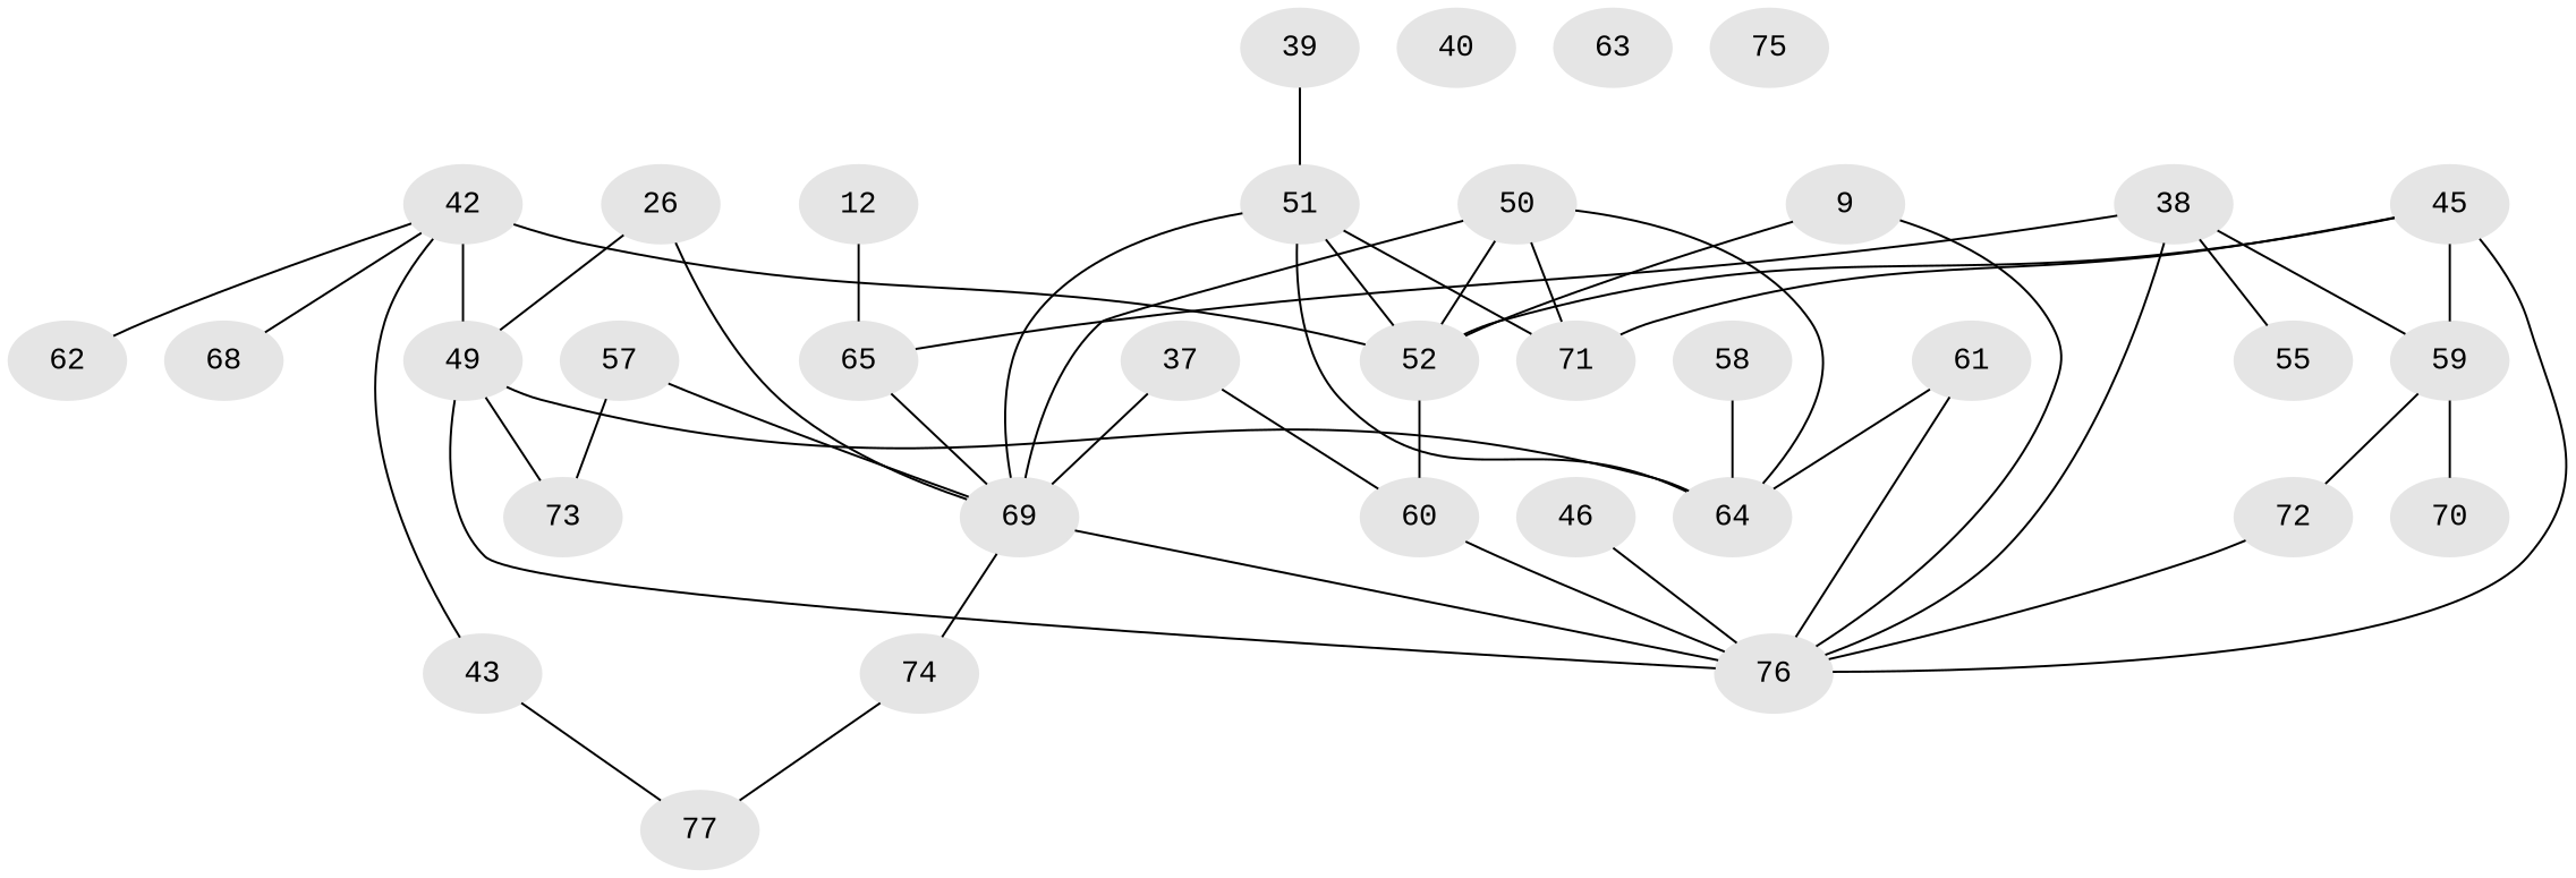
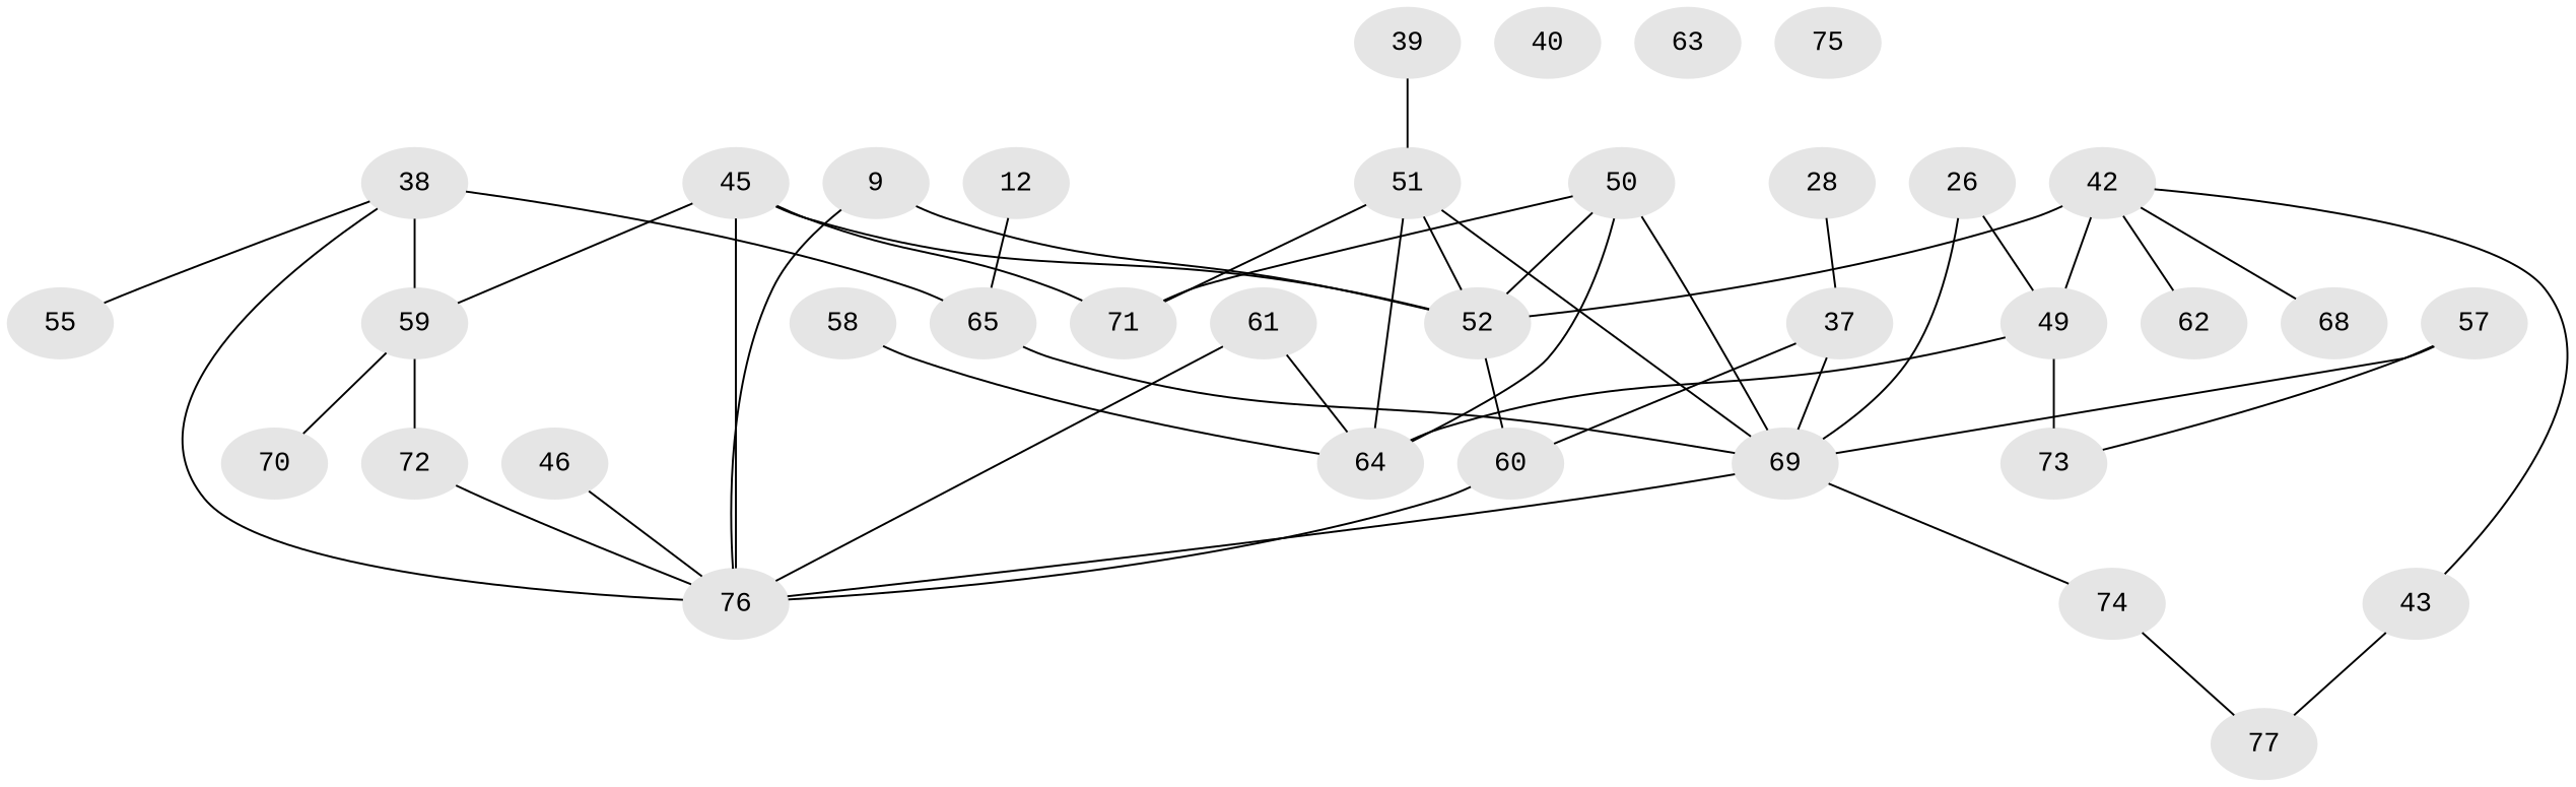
  graph {
    fontname="Liberation Mono"
    node [color=gray90 fontname="Liberation Mono" style=filled]
    edge [fontname="Liberation Mono"]
    52 [super="+47"]
    60 [super="+54"]
    9
    76 [super="+23"]
    12
    65
    69 [super="+44+66"]
    49 [super="+6+35"]
    64
    73 [super="+4+7+18+53"]
    26
    74 [super="+29"]
+   28
    37
    77 [super="+11"]
    38 [super="+22"]
    55
    59
    70
    72
    51 [super="+48"]
    71
    39
    40 [super="+21"]
    42 [super="+15"]
    43
    62
    68 [super="+31"]
    45 [super="+41"]
    46
    50 [super="+8"]
    57
    58
    61
    63
    75 [super="+34"]
    52 -- 60
    60 -- 76 [weight=2]
    9 -- 52
    9 -- 76
    12 -- 65
    65 -- 69 [weight=2]
    69 -- 76 [weight=2]
    69 -- 74
-   49 -- 76
    49 -- 64
    49 -- 73 [weight=3]
    26 -- 69
    26 -- 49
    74 -- 77
+   28 -- 37
    37 -- 60
    37 -- 69 [weight=4]
    38 -- 76
    38 -- 65 [weight=2]
    38 -- 55
    38 -- 59
    59 -- 70
    59 -- 72
    72 -- 76
    51 -- 52
    51 -- 69 [weight=2]
    51 -- 64 [weight=2]
    51 -- 71
    39 -- 51
    42 -- 52 [weight=2]
    42 -- 49 [weight=2]
    42 -- 43
    42 -- 62
    42 -- 68
    43 -- 77
    45 -- 52
    45 -- 76 [weight=2]
    45 -- 59
    45 -- 71
    46 -- 76
    50 -- 52
    50 -- 69
    50 -- 64
    50 -- 71
    57 -- 69
    57 -- 73
    58 -- 64
    61 -- 76
    61 -- 64
  }
